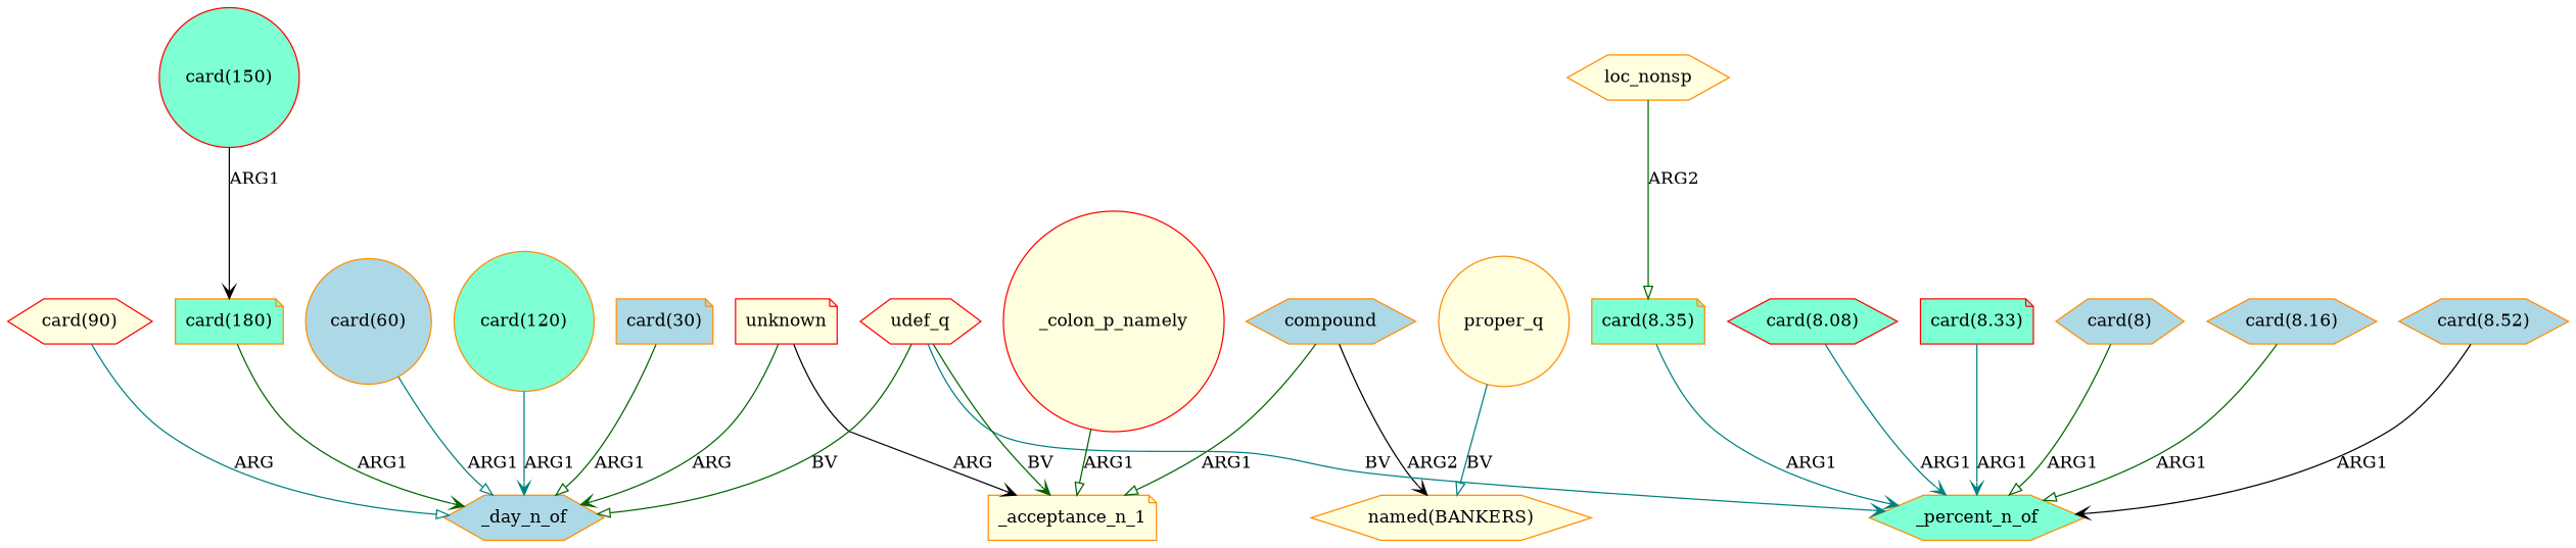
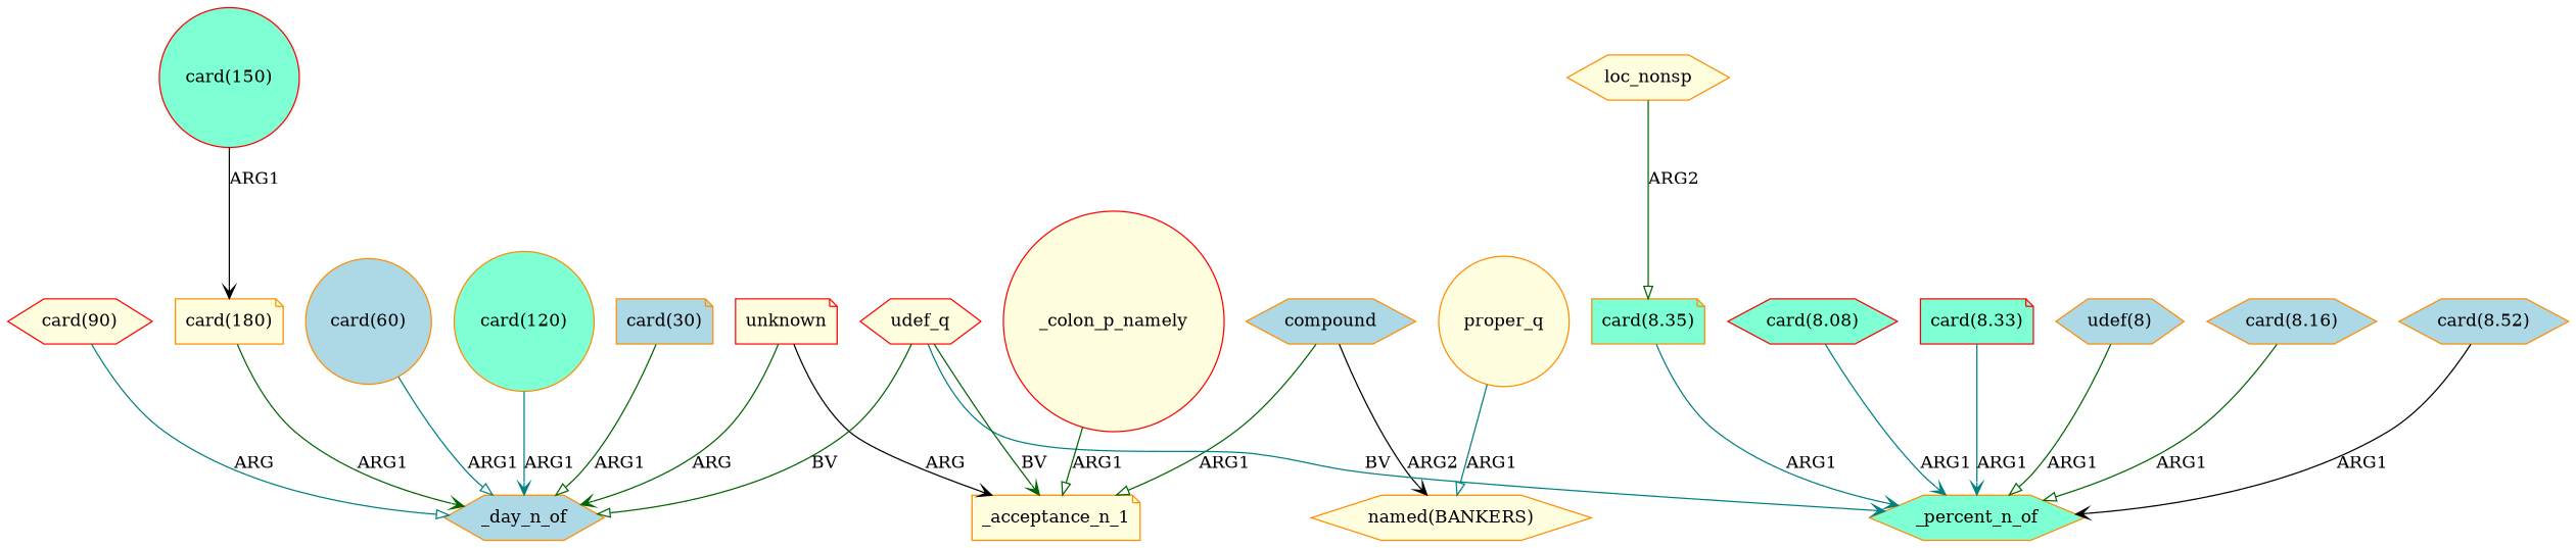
  digraph {
    node [color=darkorange fillcolor=lightyellow shape=hexagon style=filled]
    edge [arrowhead=vee color=darkgreen]
-   "card(180)" [fillcolor=aquamarine shape=note]
+   "card(180)" [shape=note]
    _day_n_of [fillcolor=lightblue]
    n3 [fillcolor=lightblue label="card(8.16)"]
    _percent_n_of [fillcolor=aquamarine]
    "card(8.52)" [fillcolor=lightblue]
    unknown [color=red shape=note]
    _acceptance_n_1 [shape=note]
    compound [fillcolor=lightblue]
    "named(BANKERS)"
    proper_q [shape=circle]
    "card(8.35)" [fillcolor=aquamarine shape=note]
    "card(60)" [fillcolor=lightblue shape=circle]
    udef_q [color=red]
    _colon_p_namely [color=red shape=circle]
    "card(8.08)" [color=red fillcolor=aquamarine]
    "card(120)" [fillcolor=aquamarine shape=circle]
    "card(8.33)" [color=red fillcolor=aquamarine shape=note]
    loc_nonsp
    "card(90)" [color=red]
    "card(150)" [color=red fillcolor=aquamarine shape=circle]
-   "card(8)" [fillcolor=lightblue]
+   "card(8)" [fillcolor=lightblue label="udef(8)"]
    "card(30)" [fillcolor=lightblue shape=note]
    "card(180)" -> _day_n_of [label=ARG1]
    n3 -> _percent_n_of [arrowhead=onormal label=ARG1]
    "card(8.52)" -> _percent_n_of [color=black label=ARG1]
    unknown -> _day_n_of [label=ARG]
    unknown -> _acceptance_n_1 [color=black label=ARG]
    compound -> _acceptance_n_1 [arrowhead=onormal label=ARG1]
    compound -> "named(BANKERS)" [color=black label=ARG2]
-   proper_q -> "named(BANKERS)" [arrowhead=onormal color=teal label=BV]
+   proper_q -> "named(BANKERS)" [arrowhead=onormal color=teal label=ARG1]
    "card(8.35)" -> _percent_n_of [color=teal label=ARG1]
    "card(60)" -> _day_n_of [arrowhead=onormal color=teal label=ARG1]
    udef_q -> _day_n_of [arrowhead=onormal label=BV]
    udef_q -> _percent_n_of [color=teal label=BV]
    udef_q -> _acceptance_n_1 [label=BV]
    _colon_p_namely -> _acceptance_n_1 [arrowhead=onormal label=ARG1]
    "card(8.08)" -> _percent_n_of [color=teal label=ARG1]
    "card(120)" -> _day_n_of [color=teal label=ARG1]
    "card(8.33)" -> _percent_n_of [color=teal label=ARG1]
    loc_nonsp -> "card(8.35)" [arrowhead=onormal label=ARG2]
    "card(90)" -> _day_n_of [arrowhead=onormal color=teal label=ARG]
    "card(150)" -> "card(180)" [color=black label=ARG1]
    "card(8)" -> _percent_n_of [arrowhead=onormal label=ARG1]
    "card(30)" -> _day_n_of [arrowhead=onormal label=ARG1]
  }
